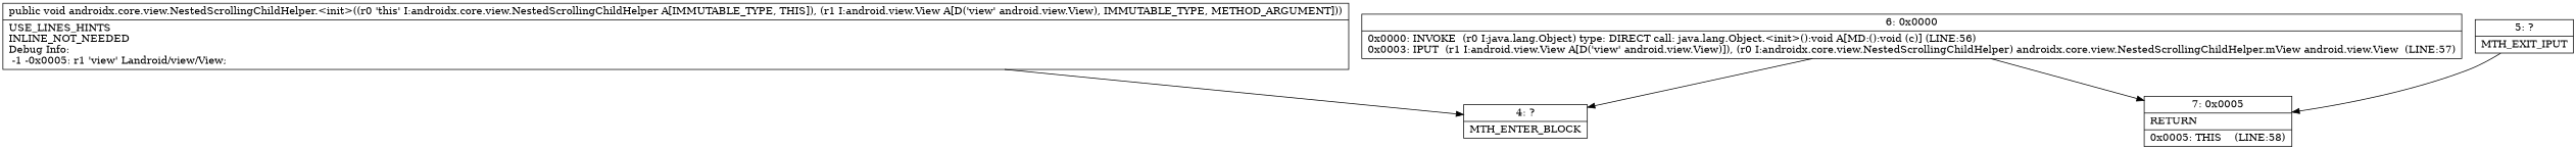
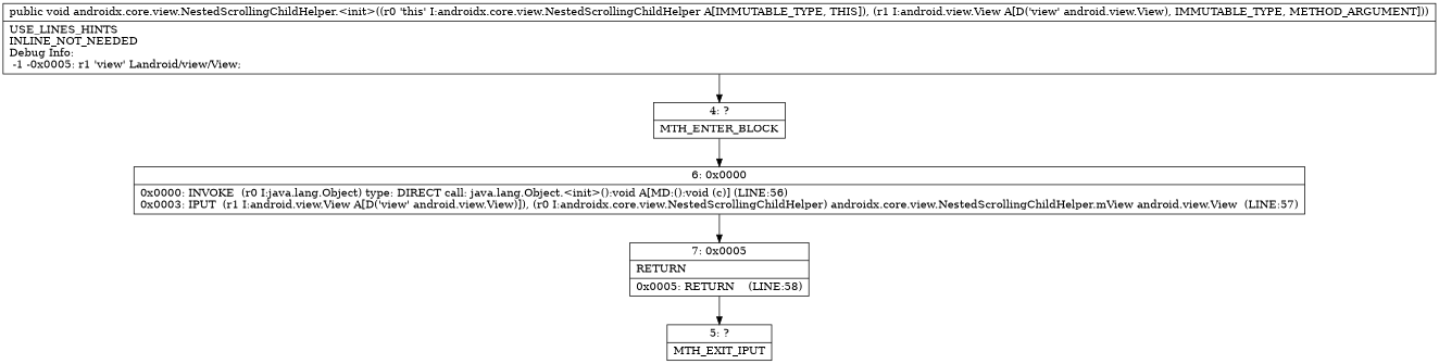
  digraph {
    node [shape=record]
    n1 [label="{4\:\ ?|MTH_ENTER_BLOCK\l}"]
    n2 [label="{6\:\ 0x0000|0x0000: INVOKE  (r0 I:java.lang.Object) type: DIRECT call: java.lang.Object.\<init\>():void A[MD:():void (c)] (LINE:56)\l0x0003: IPUT  (r1 I:android.view.View A[D('view' android.view.View)]), (r0 I:androidx.core.view.NestedScrollingChildHelper) androidx.core.view.NestedScrollingChildHelper.mView android.view.View  (LINE:57)\l}"]
-   n3 [label="{7\:\ 0x0005|RETURN\l|0x0005: THIS    (LINE:58)\l}"]
+   n3 [label="{7\:\ 0x0005|RETURN\l|0x0005: RETURN    (LINE:58)\l}"]
    n4 [label="{5\:\ ?|MTH_EXIT_IPUT\l}"]
    n5 [label="{public void androidx.core.view.NestedScrollingChildHelper.\<init\>((r0 'this' I:androidx.core.view.NestedScrollingChildHelper A[IMMUTABLE_TYPE, THIS]), (r1 I:android.view.View A[D('view' android.view.View), IMMUTABLE_TYPE, METHOD_ARGUMENT]))  | USE_LINES_HINTS\lINLINE_NOT_NEEDED\lDebug Info:\l  \-1 \-0x0005: r1 'view' Landroid\/view\/View;\l}"]
-   n2 -> n1
+   n1 -> n2
    n2 -> n3
-   n4 -> n3
+   n3 -> n4
    n5 -> n1
  }
